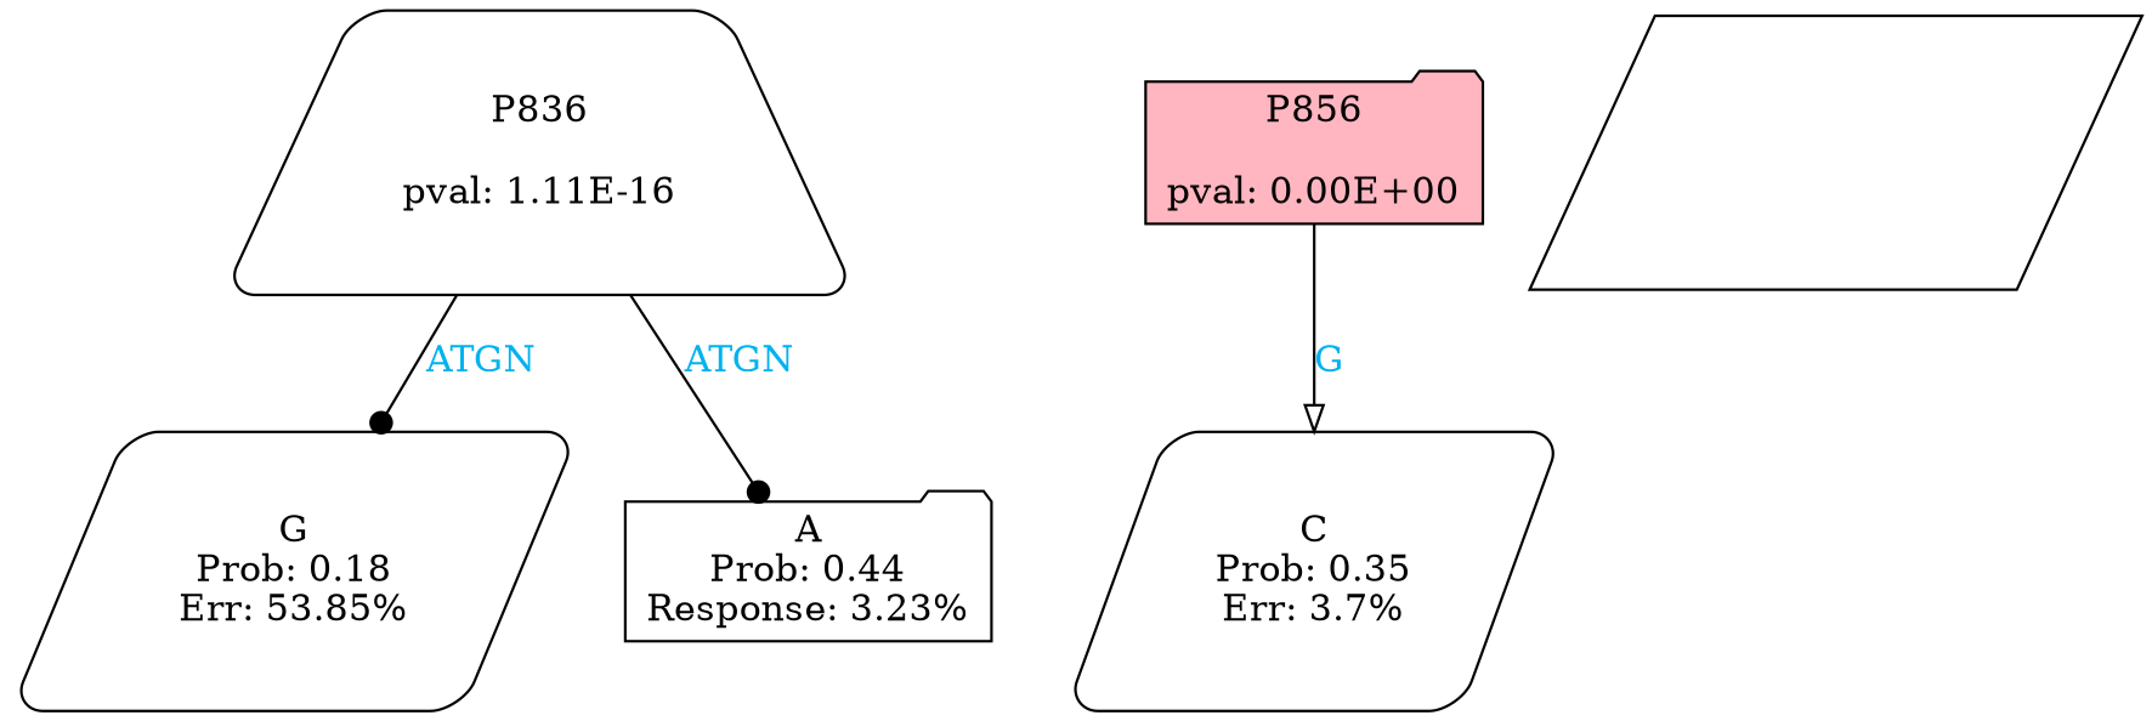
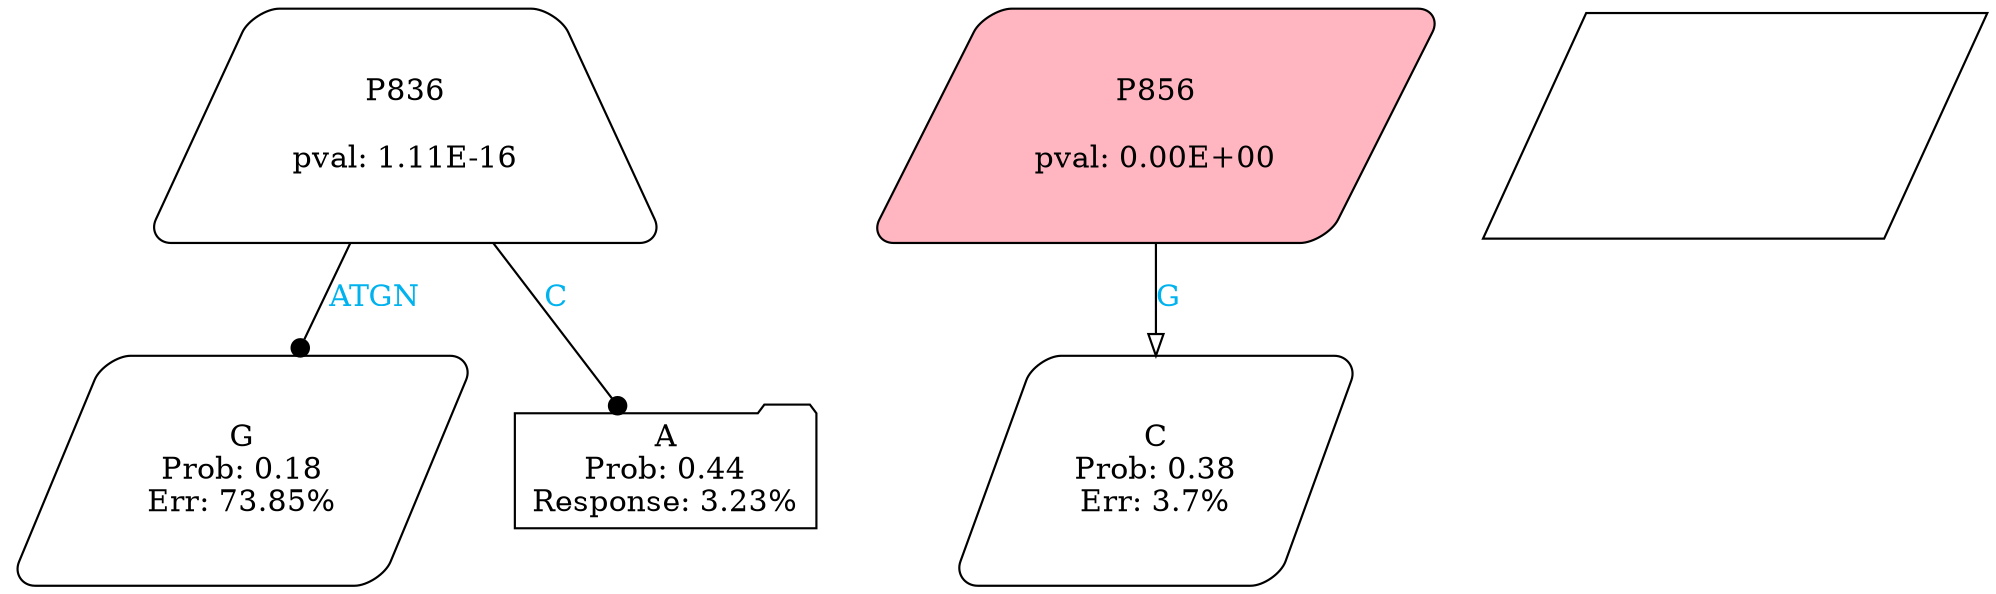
  digraph {
    fontname="DejaVu Serif"
    ranksep=equally
    splines=polylines
    node [color=black fillcolor=white fontname="DejaVu Serif" shape=parallelogram style="filled, rounded"]
    edge [arrowhead=dot fontcolor=deepskyblue2 fontname="DejaVu Serif"]
-   n1 [label="G\nProb: 0.18\nErr: 53.85%"]
+   n1 [label="G\nProb: 0.18\nErr: 73.85%"]
    n2 [label="A\nProb: 0.44\nResponse: 3.23%" shape=folder]
-   n3 [label="C\nProb: 0.35\nErr: 3.7%"]
+   n3 [label="C\nProb: 0.38\nErr: 3.7%"]
    n4 [align=left fontcolor=white fontsize=10 label="Response : P829\nClasses: A|C|G|N|T\nIn ACC: 0.87\nOut ACC: 0.83\n" style=filled]
-   n5 [fillcolor=lightpink label="P856\n\npval: 0.00E+00" shape=folder]
+   n5 [fillcolor=lightpink label="P856\n\npval: 0.00E+00"]
    n6 [label="P836\n\npval: 1.11E-16" shape=trapezium]
    subgraph sub_1 {
      rank=same
      n1
      n2
      n3
    }
    subgraph sub_2 {
      rank=same
      n4
      n5
    }
    n5 -> n3 [arrowhead=onormal label=G]
    n6 -> n1 [label=ATGN]
-   n6 -> n2 [label=ATGN]
+   n6 -> n2 [label=C]
  }
